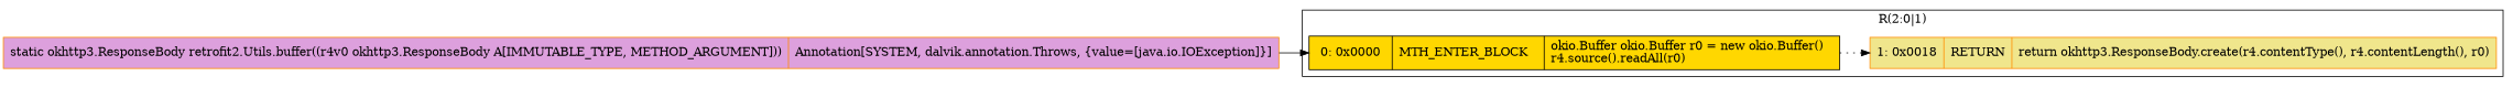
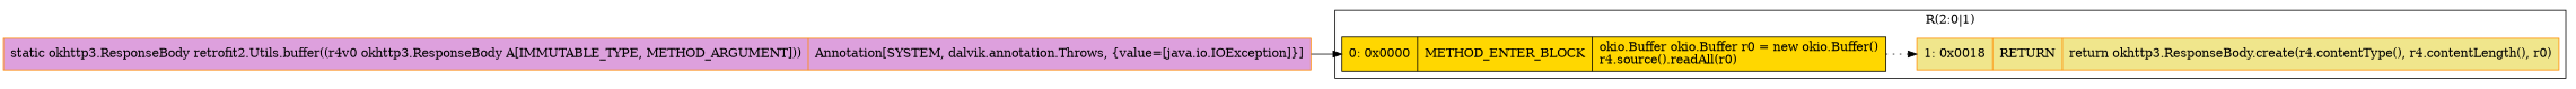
  digraph {
    rankdir=LR
    node [color=darkorange shape=record style=filled]
-   n1 [color=black label="{0\:\ 0x0000|MTH_ENTER_BLOCK\l|okio.Buffer okio.Buffer r0 = new okio.Buffer()\lr4.source().readAll(r0)\l}" fillcolor=gold]
+   n1 [color=black label="{0\:\ 0x0000|METHOD_ENTER_BLOCK\l|okio.Buffer okio.Buffer r0 = new okio.Buffer()\lr4.source().readAll(r0)\l}" fillcolor=gold]
    n2 [label="{1\:\ 0x0018|RETURN\l|return okhttp3.ResponseBody.create(r4.contentType(), r4.contentLength(), r0)\l}" fillcolor=khaki]
    n3 [label="{static okhttp3.ResponseBody retrofit2.Utils.buffer((r4v0 okhttp3.ResponseBody A[IMMUTABLE_TYPE, METHOD_ARGUMENT]))  | Annotation[SYSTEM, dalvik.annotation.Throws, \{value=[java.io.IOException]\}]\l}" fillcolor=plum]
    subgraph cluster_1 {
      label="R(2:0|1)"
      n1
      n2
    }
    n1 -> n2 [style=dotted]
    n3 -> n1 [style=solid]
  }
